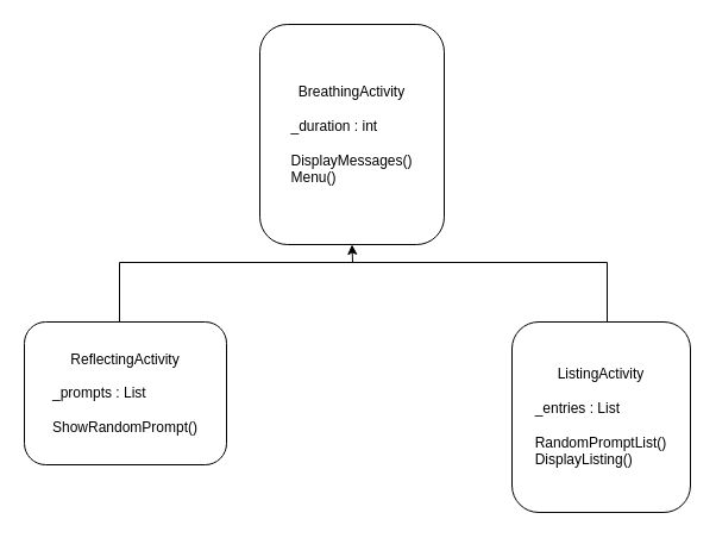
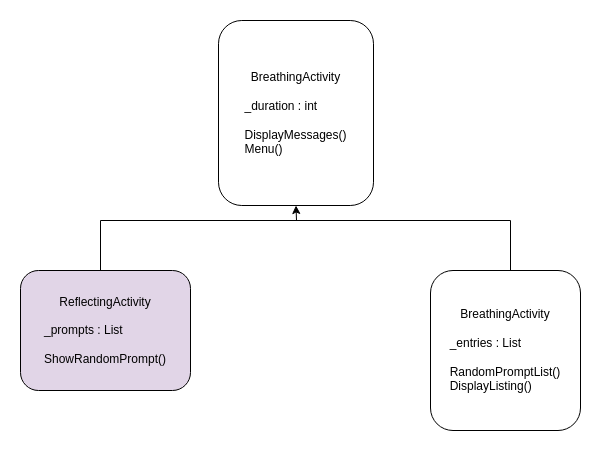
  <mxCell id="0" />
  <mxCell id="1" parent="0" />
  <mxCell id="2" value="BreathingActivity&lt;br&gt;&lt;br&gt;&lt;div style=&quot;text-align: left;&quot;&gt;&lt;span style=&quot;background-color: initial;&quot;&gt;_duration : int&lt;/span&gt;&lt;/div&gt;&lt;div style=&quot;text-align: left;&quot;&gt;&lt;br&gt;&lt;/div&gt;&lt;div style=&quot;text-align: left;&quot;&gt;&lt;span style=&quot;background-color: initial;&quot;&gt;DisplayMessages()&lt;/span&gt;&lt;/div&gt;&lt;div style=&quot;text-align: left;&quot;&gt;&lt;span style=&quot;background-color: initial;&quot;&gt;Menu()&lt;/span&gt;&lt;/div&gt;" style="rounded=1;whiteSpace=wrap;html=1;" parent="1" vertex="1"><mxGeometry x="218" y="20" width="155" height="185" as="geometry" /></mxCell>
- <mxCell id="3" value="ReflectingActivity&lt;br&gt;&lt;div style=&quot;text-align: left;&quot;&gt;&lt;br&gt;&lt;/div&gt;&lt;div style=&quot;text-align: left;&quot;&gt;&lt;span style=&quot;background-color: initial;&quot;&gt;_prompts : List&lt;/span&gt;&lt;/div&gt;&lt;div style=&quot;text-align: left;&quot;&gt;&lt;br&gt;&lt;/div&gt;&lt;div style=&quot;text-align: left;&quot;&gt;&lt;span style=&quot;background-color: initial;&quot;&gt;ShowRandomPrompt()&lt;/span&gt;&lt;/div&gt;" style="rounded=1;whiteSpace=wrap;html=1;" parent="1" vertex="1"><mxGeometry x="20" y="270" width="170" height="120" as="geometry" /></mxCell>
- <mxCell id="4" value="ListingActivity&lt;br&gt;&lt;br&gt;&lt;div style=&quot;text-align: left;&quot;&gt;&lt;span style=&quot;background-color: initial;&quot;&gt;_entries : List&lt;/span&gt;&lt;/div&gt;&lt;div style=&quot;text-align: left;&quot;&gt;&lt;br&gt;&lt;/div&gt;&lt;div style=&quot;text-align: left;&quot;&gt;&lt;span style=&quot;background-color: initial;&quot;&gt;RandomPromptList()&lt;/span&gt;&lt;/div&gt;&lt;div style=&quot;text-align: left;&quot;&gt;&lt;span style=&quot;background-color: initial;&quot;&gt;DisplayListing()&lt;/span&gt;&lt;/div&gt;" style="rounded=1;whiteSpace=wrap;html=1;" parent="1" vertex="1"><mxGeometry x="430" y="270" width="150" height="160" as="geometry" /></mxCell>
+ <mxCell id="3" value="ReflectingActivity&lt;br&gt;&lt;div style=&quot;text-align: left;&quot;&gt;&lt;br&gt;&lt;/div&gt;&lt;div style=&quot;text-align: left;&quot;&gt;&lt;span style=&quot;background-color: initial;&quot;&gt;_prompts : List&lt;/span&gt;&lt;/div&gt;&lt;div style=&quot;text-align: left;&quot;&gt;&lt;br&gt;&lt;/div&gt;&lt;div style=&quot;text-align: left;&quot;&gt;&lt;span style=&quot;background-color: initial;&quot;&gt;ShowRandomPrompt()&lt;/span&gt;&lt;/div&gt;" style="rounded=1;whiteSpace=wrap;html=1;fillColor=#e1d5e7;" parent="1" vertex="1"><mxGeometry x="20" y="270" width="170" height="120" as="geometry" /></mxCell>
+ <mxCell id="4" value="BreathingActivity&lt;br&gt;&lt;br&gt;&lt;div style=&quot;text-align: left;&quot;&gt;&lt;span style=&quot;background-color: initial;&quot;&gt;_entries : List&lt;/span&gt;&lt;/div&gt;&lt;div style=&quot;text-align: left;&quot;&gt;&lt;br&gt;&lt;/div&gt;&lt;div style=&quot;text-align: left;&quot;&gt;&lt;span style=&quot;background-color: initial;&quot;&gt;RandomPromptList()&lt;/span&gt;&lt;/div&gt;&lt;div style=&quot;text-align: left;&quot;&gt;&lt;span style=&quot;background-color: initial;&quot;&gt;DisplayListing()&lt;/span&gt;&lt;/div&gt;" style="rounded=1;whiteSpace=wrap;html=1;" parent="1" vertex="1"><mxGeometry x="430" y="270" width="150" height="160" as="geometry" /></mxCell>
  <mxCell id="5" value="" style="endArrow=none;html=1;" edge="1" parent="1"><mxGeometry width="50" height="50" relative="1" as="geometry"><mxPoint x="100" y="270" as="sourcePoint" /><mxPoint x="100" y="220" as="targetPoint" /></mxGeometry></mxCell>
  <mxCell id="6" value="" style="endArrow=none;html=1;" edge="1" parent="1"><mxGeometry width="50" height="50" relative="1" as="geometry"><mxPoint x="510" y="270" as="sourcePoint" /><mxPoint x="510" y="220" as="targetPoint" /></mxGeometry></mxCell>
  <mxCell id="7" value="" style="endArrow=none;html=1;" edge="1" parent="1"><mxGeometry width="50" height="50" relative="1" as="geometry"><mxPoint x="100" y="220" as="sourcePoint" /><mxPoint x="510" y="220" as="targetPoint" /></mxGeometry></mxCell>
  <mxCell id="8" value="" style="endArrow=classic;html=1;entryX=0.5;entryY=1;entryDx=0;entryDy=0;" edge="1" parent="1" target="2"><mxGeometry width="50" height="50" relative="1" as="geometry"><mxPoint x="296" y="220" as="sourcePoint" /><mxPoint x="330" y="200" as="targetPoint" /></mxGeometry></mxCell>
